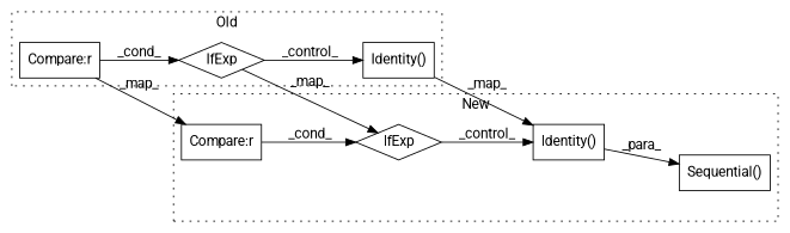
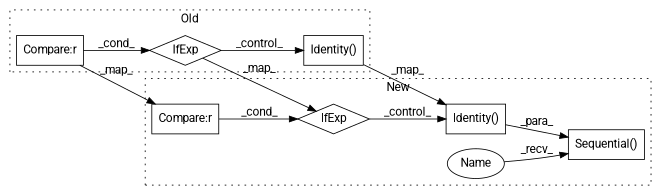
  digraph {
    rankdir=LR
    fontname=Roboto
    node [a=75 l=13 shape=box fontname=Roboto]
    edge [fontname=Roboto]
    n1 [label="Identity()" s=10215]
    n2 [a=51 l="4,6" label=IfExp s="10190,10209" shape=diamond]
    n3 [a=40 l=15 label="Compare:r" s=10194]
    n4 [label="Identity()" s=9936]
    n5 [a=51 l="4,6" label=IfExp s="9911,9930" shape=diamond]
    n6 [l="14,1" label="Sequential()" s="9606,9965"]
    n7 [a=40 l=15 label="Compare:r" s=9915]
+   n8 [a=87 l=2 label=Name s=9606 shape=ellipse]
    subgraph cluster_1 {
      label=Old
      style=dotted
      n1
      n2
      n3
    }
    subgraph cluster_2 {
      label=New
      style=dotted
      n4
      n5
      n6
      n7
+     n8
    }
    n1 -> n4 [label=_map_]
    n2 -> n1 [label=_control_]
    n2 -> n5 [label=_map_]
    n3 -> n2 [label=_cond_]
    n3 -> n7 [label=_map_]
    n4 -> n6 [label=_para_]
    n5 -> n4 [label=_control_]
    n7 -> n5 [label=_cond_]
+   n8 -> n6 [label=_recv_]
  }
